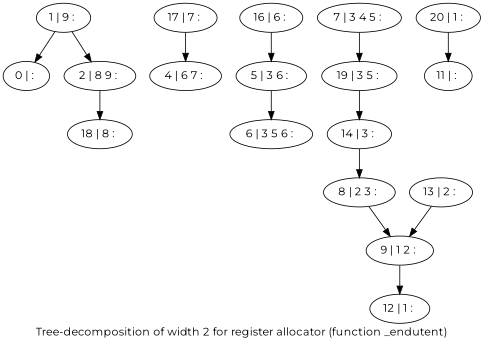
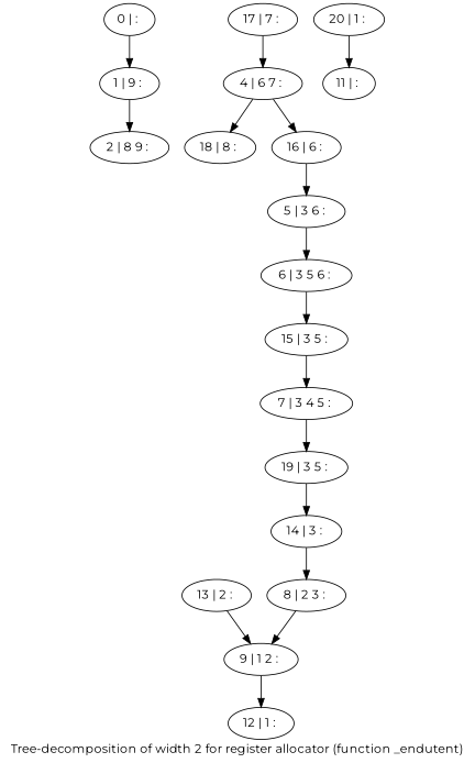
  digraph {
    fontname=Montserrat
    label="Tree-decomposition of width 2 for register allocator (function _endutent)"
    node [fontname=Montserrat]
    edge [fontname=Montserrat]
    n1 [label="0 | : "]
    n2 [label="1 | 9 : "]
    n3 [label="2 | 8 9 : "]
    n4 [label="18 | 8 : "]
    n5 [label="17 | 7 : "]
    n6 [label="4 | 6 7 : "]
    n7 [label="16 | 6 : "]
    n8 [label="5 | 3 6 : "]
    n9 [label="6 | 3 5 6 : "]
+   n10 [label="15 | 3 5 : "]
    n11 [label="7 | 3 4 5 : "]
    n12 [label="19 | 3 5 : "]
    n13 [label="14 | 3 : "]
    n14 [label="8 | 2 3 : "]
    n15 [label="9 | 1 2 : "]
    n16 [label="13 | 2 : "]
    n17 [label="12 | 1 : "]
    n18 [label="20 | 1 : "]
    n19 [label="11 | : "]
-   n2 -> n1
+   n1 -> n2
    n2 -> n3
-   n3 -> n4
+   n6 -> n4
    n5 -> n6
+   n6 -> n7
    n7 -> n8
    n8 -> n9
+   n9 -> n10
+   n10 -> n11
    n11 -> n12
    n12 -> n13
    n13 -> n14
    n14 -> n15
    n15 -> n17
    n16 -> n15
    n18 -> n19
  }
